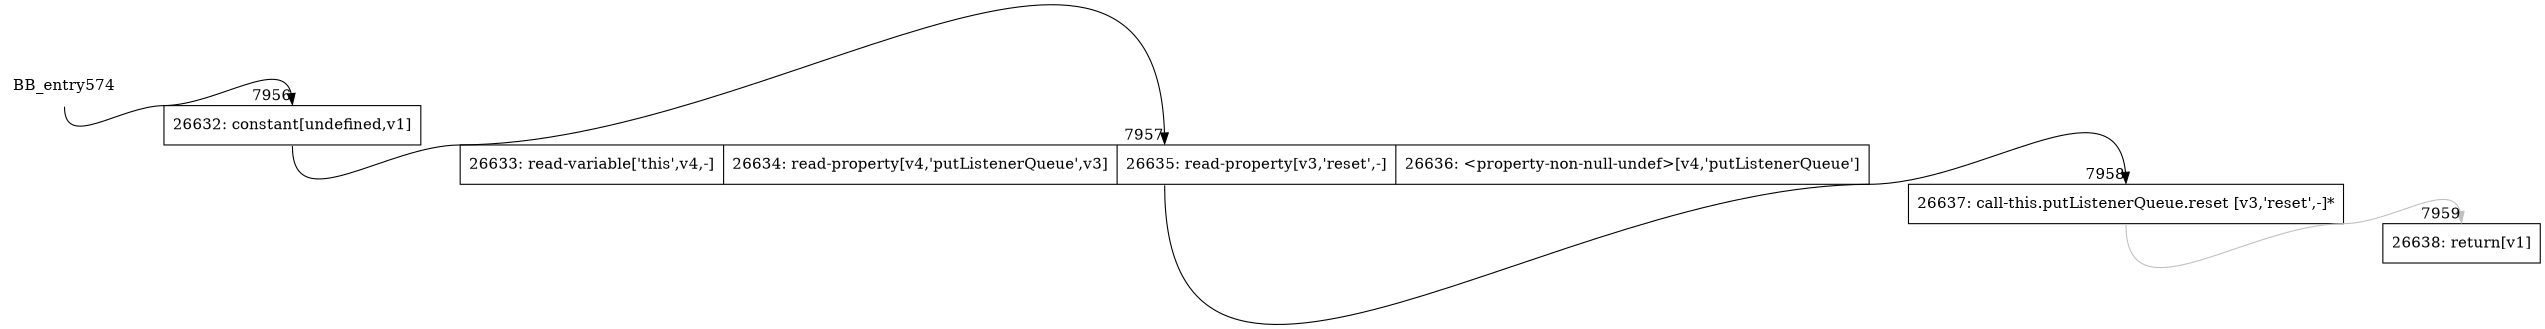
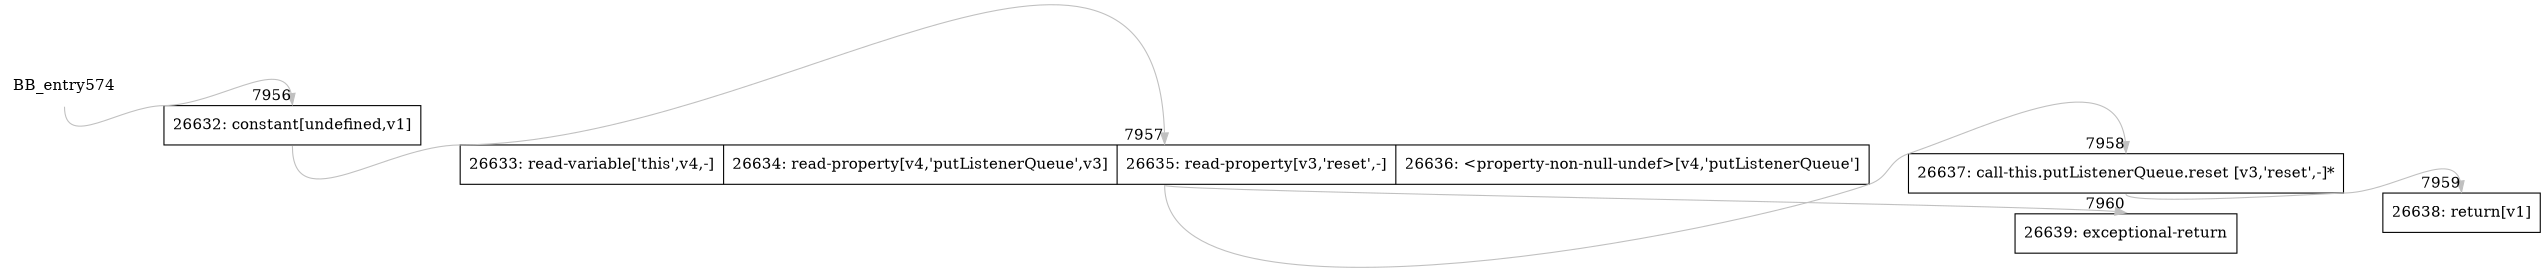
  digraph {
    rankdir=LR
    node [shape=record]
    edge [headport=n tailport=s]
    n1 [label=BB_entry574 shape=none]
    n2 [label="{26632: constant[undefined,v1]}"]
    n3 [label="{26633: read-variable['this',v4,-]|26634: read-property[v4,'putListenerQueue',v3]|26635: read-property[v3,'reset',-]|26636: \<property-non-null-undef\>[v4,'putListenerQueue']}"]
    n4 [label="{26637: call-this.putListenerQueue.reset [v3,'reset',-]*}"]
+   n5 [label="{26639: exceptional-return}"]
    n6 [label="{26638: return[v1]}"]
-   n1 -> n2 [headlabel="    7956"]
-   n2 -> n3 [headlabel="      7957"]
-   n3 -> n4 [headlabel="      7958"]
+   n1 -> n2 [headlabel="    7956" color=gray]
+   n2 -> n3 [headlabel="      7957" color=gray]
+   n3 -> n4 [headlabel="      7958" color=gray]
+   n3 -> n5 [color=gray headlabel="      7960"]
    n4 -> n6 [color=gray headlabel="      7959"]
  }
